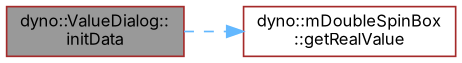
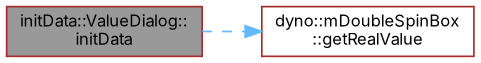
  digraph {
    rankdir=LR
    fontname=Inter
    node [color=brown fontname=Inter fontsize=10 shape=box style=filled]
-   n1 [fillcolor=grey60 fontcolor=black height=0.2 label="dyno::ValueDialog::\linitData" width=0.4]
+   n1 [fillcolor=grey60 fontcolor=black height=0.2 label="initData::ValueDialog::\linitData" width=0.4]
    n2 [fillcolor=white height=0.2 label="dyno::mDoubleSpinBox\l::getRealValue" width=0.4]
    n1 -> n2 [color=steelblue1 fontname=Inter fontsize=10 labelfontname=Helvetica labelfontsize=10 style=dashed]
  }
